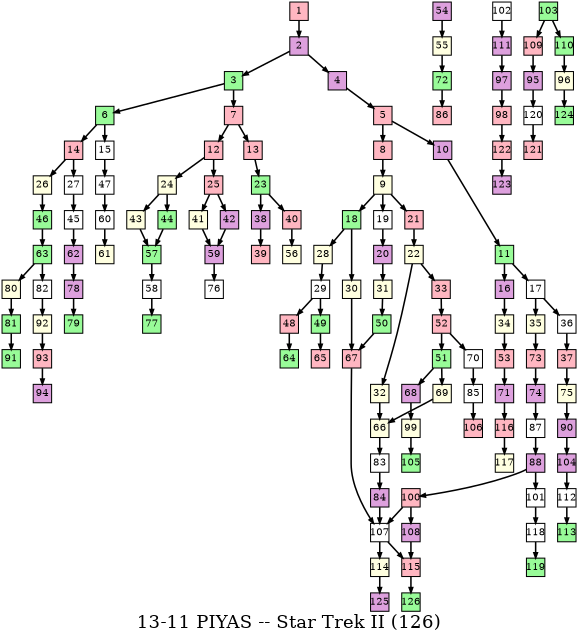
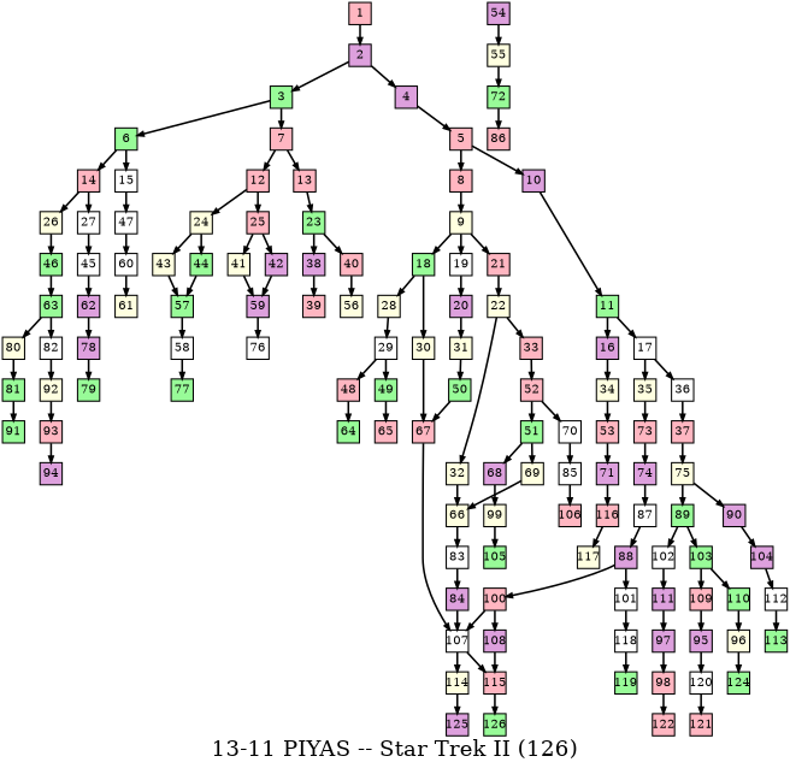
  digraph {
    fontsize=36
    label="13-11 PIYAS -- Star Trek II (126)"
    nodesep=0.35
    ordering=out
    rankdir=TB
    ranksep=0.45
    node [fillcolor=lightpink fixedsize=true fontsize=20 labelfloat=true margin="0,0" penwidth=2 regular=true shape=rect style=filled]
    edge [fontsize=12 labelfloat=true penwidth=3]
    2 [fillcolor=plum]
    1
    3 [fillcolor=palegreen]
    4 [fillcolor=plum]
    6 [fillcolor=palegreen]
    7
    5
    14
    15 [fillcolor=white]
    12
    13
    8
    10 [fillcolor=plum]
    26 [fillcolor=lightyellow]
    27 [fillcolor=white]
    47 [fillcolor=white]
    24 [fillcolor=lightyellow]
    25
    23 [fillcolor=palegreen]
    9 [fillcolor=lightyellow]
    11 [fillcolor=palegreen]
    18 [fillcolor=palegreen]
    19 [fillcolor=white]
    21
    16 [fillcolor=plum]
    17 [fillcolor=white]
    46 [fillcolor=palegreen]
    45 [fillcolor=white]
    60 [fillcolor=white]
    43 [fillcolor=lightyellow]
    44 [fillcolor=palegreen]
    41 [fillcolor=lightyellow]
    42 [fillcolor=plum]
    38 [fillcolor=plum]
    40
    28 [fillcolor=lightyellow]
    30 [fillcolor=lightyellow]
    20 [fillcolor=plum]
    22 [fillcolor=lightyellow]
    29 [fillcolor=white]
    67
    31 [fillcolor=lightyellow]
    32 [fillcolor=lightyellow]
    33
    34 [fillcolor=lightyellow]
    35 [fillcolor=lightyellow]
    36 [fillcolor=white]
    53
    73
    37
    57 [fillcolor=palegreen]
    59 [fillcolor=plum]
    39
    56 [fillcolor=lightyellow]
    63 [fillcolor=palegreen]
    62 [fillcolor=plum]
    61 [fillcolor=lightyellow]
    71 [fillcolor=plum]
    54 [fillcolor=plum]
    55 [fillcolor=lightyellow]
    74 [fillcolor=plum]
    75 [fillcolor=lightyellow]
    48
    49 [fillcolor=palegreen]
    107 [fillcolor=white]
    50 [fillcolor=palegreen]
    66 [fillcolor=lightyellow]
    52
    83 [fillcolor=white]
    51 [fillcolor=palegreen]
    68 [fillcolor=plum]
    69 [fillcolor=lightyellow]
    70 [fillcolor=white]
    58 [fillcolor=white]
    76 [fillcolor=white]
    80 [fillcolor=lightyellow]
    82 [fillcolor=white]
    78 [fillcolor=plum]
    64 [fillcolor=palegreen]
    65
    114 [fillcolor=lightyellow]
    115
    84 [fillcolor=plum]
    99 [fillcolor=lightyellow]
    85 [fillcolor=white]
    116
    72 [fillcolor=palegreen]
    87 [fillcolor=white]
+   89 [fillcolor=palegreen]
    90 [fillcolor=plum]
    102 [fillcolor=white]
    103 [fillcolor=palegreen]
    104 [fillcolor=plum]
    77 [fillcolor=palegreen]
    79 [fillcolor=palegreen]
    81 [fillcolor=palegreen]
    92 [fillcolor=lightyellow]
    105 [fillcolor=palegreen]
    106
    117 [fillcolor=lightyellow]
    86
    91 [fillcolor=palegreen]
    93
    125 [fillcolor=plum]
    126 [fillcolor=palegreen]
    88 [fillcolor=plum]
    100
    101 [fillcolor=white]
    111 [fillcolor=plum]
    109
    110 [fillcolor=palegreen]
    112 [fillcolor=white]
    94 [fillcolor=plum]
    108 [fillcolor=plum]
    118 [fillcolor=white]
    119 [fillcolor=palegreen]
    97 [fillcolor=plum]
    95 [fillcolor=plum]
    96 [fillcolor=lightyellow]
    113 [fillcolor=palegreen]
    120 [fillcolor=white]
    121
    124 [fillcolor=palegreen]
    98
    122
-   123 [fillcolor=plum]
    2 -> 3
    2 -> 4
    1 -> 2
    3 -> 6
    3 -> 7
    4 -> 5
    6 -> 14
    6 -> 15
    7 -> 12
    7 -> 13
    5 -> 8
    5 -> 10
    14 -> 26
    14 -> 27
    15 -> 47
    12 -> 24
    12 -> 25
    13 -> 23
    8 -> 9
    10 -> 11
    26 -> 46
    27 -> 45
    47 -> 60
    24 -> 43
    24 -> 44
    25 -> 41
    25 -> 42
    23 -> 38
    23 -> 40
    9 -> 18
    9 -> 19
    9 -> 21
    11 -> 16
    11 -> 17
    18 -> 28
    18 -> 30
    19 -> 20
    21 -> 22
    16 -> 34
    17 -> 35
    17 -> 36
    46 -> 63
    45 -> 62
    60 -> 61
    43 -> 57
    44 -> 57
    41 -> 59
    42 -> 59
    38 -> 39
    40 -> 56
    28 -> 29
    30 -> 67
    20 -> 31
    22 -> 32
    22 -> 33
    29 -> 48
    29 -> 49
    67 -> 107
    31 -> 50
    32 -> 66
    33 -> 52
    34 -> 53
    35 -> 73
    36 -> 37
    53 -> 71
    73 -> 74
    37 -> 75
    57 -> 58
    59 -> 76
    63 -> 80
    63 -> 82
    62 -> 78
    71 -> 116
    54 -> 55
    55 -> 72
    74 -> 87
+   75 -> 89
    75 -> 90
    48 -> 64
    49 -> 65
    107 -> 114
    107 -> 115
    50 -> 67
    66 -> 83
    52 -> 51
    52 -> 70
    83 -> 84
    51 -> 68
    51 -> 69
    68 -> 99
    69 -> 66
    70 -> 85
    58 -> 77
    80 -> 81
    82 -> 92
    78 -> 79
    114 -> 125
    115 -> 126
    84 -> 107
    99 -> 105
    85 -> 106
    116 -> 117
    72 -> 86
    87 -> 88
+   89 -> 102
+   89 -> 103
    90 -> 104
    102 -> 111
    103 -> 109
    103 -> 110
    104 -> 112
    81 -> 91
    92 -> 93
    93 -> 94
    88 -> 100
    88 -> 101
    100 -> 107
    100 -> 108
    101 -> 118
    111 -> 97
    109 -> 95
    110 -> 96
    112 -> 113
    108 -> 115
    118 -> 119
    97 -> 98
    95 -> 120
    96 -> 124
    120 -> 121
    98 -> 122
-   122 -> 123
  }
